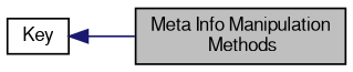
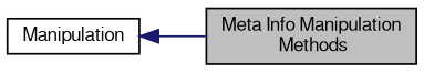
  digraph {
    rankdir=LR
    node [color=black fontname=FreeSans fontsize=10 shape=record style=filled]
-   n1 [fillcolor=white height=0.2 label=Key width=0.4]
+   n1 [fillcolor=white height=0.2 label=Manipulation width=0.4]
    n2 [fillcolor=grey75 fontcolor=black height=0.2 label="Meta Info Manipulation\l Methods" width=0.4]
    n1 -> n2 [color=midnightblue dir=back fontname=FreeSans fontsize=10 labelfontname=FreeSans labelfontsize=10 shape=plaintext style=solid]
  }
